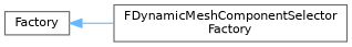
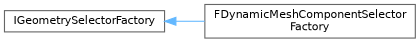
  digraph {
    rankdir=LR
    node [color=grey40 fillcolor=white fontname=Helvetica fontsize=10 shape=box style=filled]
-   n1 [height=0.2 label=Factory width=0.4]
+   n1 [height=0.2 label=IGeometrySelectorFactory width=0.4]
    n2 [height=0.2 label="FDynamicMeshComponentSelector\lFactory" width=0.4]
    n1 -> n2 [color=steelblue1 dir=back fontname=Helvetica fontsize=10 labelfontname=Helvetica labelfontsize=10 style=solid]
  }
